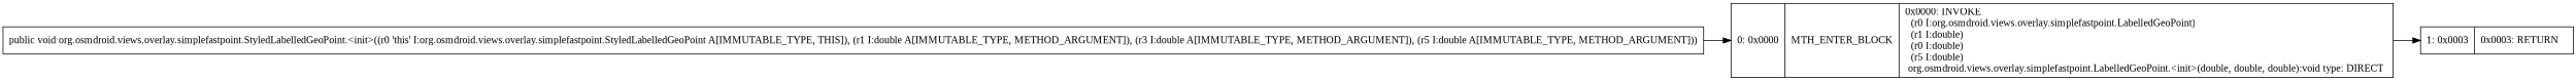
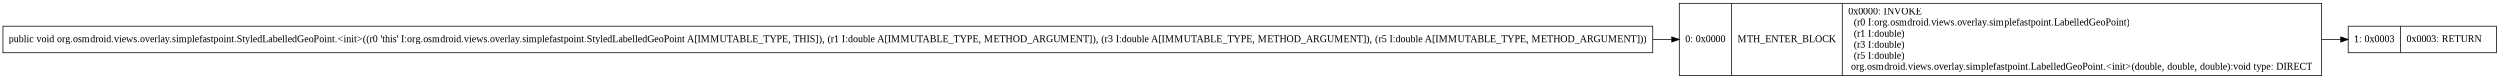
  digraph {
    rankdir=LR
    fontname="Liberation Serif"
    node [shape=record fontname="Liberation Serif"]
    edge [fontname="Liberation Serif"]
-   n1 [label="{0\:\ 0x0000|MTH_ENTER_BLOCK\l|0x0000: INVOKE  \l  (r0 I:org.osmdroid.views.overlay.simplefastpoint.LabelledGeoPoint)\l  (r1 I:double)\l  (r0 I:double)\l  (r5 I:double)\l org.osmdroid.views.overlay.simplefastpoint.LabelledGeoPoint.\<init\>(double, double, double):void type: DIRECT \l}"]
+   n1 [label="{0\:\ 0x0000|MTH_ENTER_BLOCK\l|0x0000: INVOKE  \l  (r0 I:org.osmdroid.views.overlay.simplefastpoint.LabelledGeoPoint)\l  (r1 I:double)\l  (r3 I:double)\l  (r5 I:double)\l org.osmdroid.views.overlay.simplefastpoint.LabelledGeoPoint.\<init\>(double, double, double):void type: DIRECT \l}"]
    n2 [label="{1\:\ 0x0003|0x0003: RETURN   \l}"]
    n3 [label="{public void org.osmdroid.views.overlay.simplefastpoint.StyledLabelledGeoPoint.\<init\>((r0 'this' I:org.osmdroid.views.overlay.simplefastpoint.StyledLabelledGeoPoint A[IMMUTABLE_TYPE, THIS]), (r1 I:double A[IMMUTABLE_TYPE, METHOD_ARGUMENT]), (r3 I:double A[IMMUTABLE_TYPE, METHOD_ARGUMENT]), (r5 I:double A[IMMUTABLE_TYPE, METHOD_ARGUMENT])) }"]
    n1 -> n2
    n3 -> n1
  }
